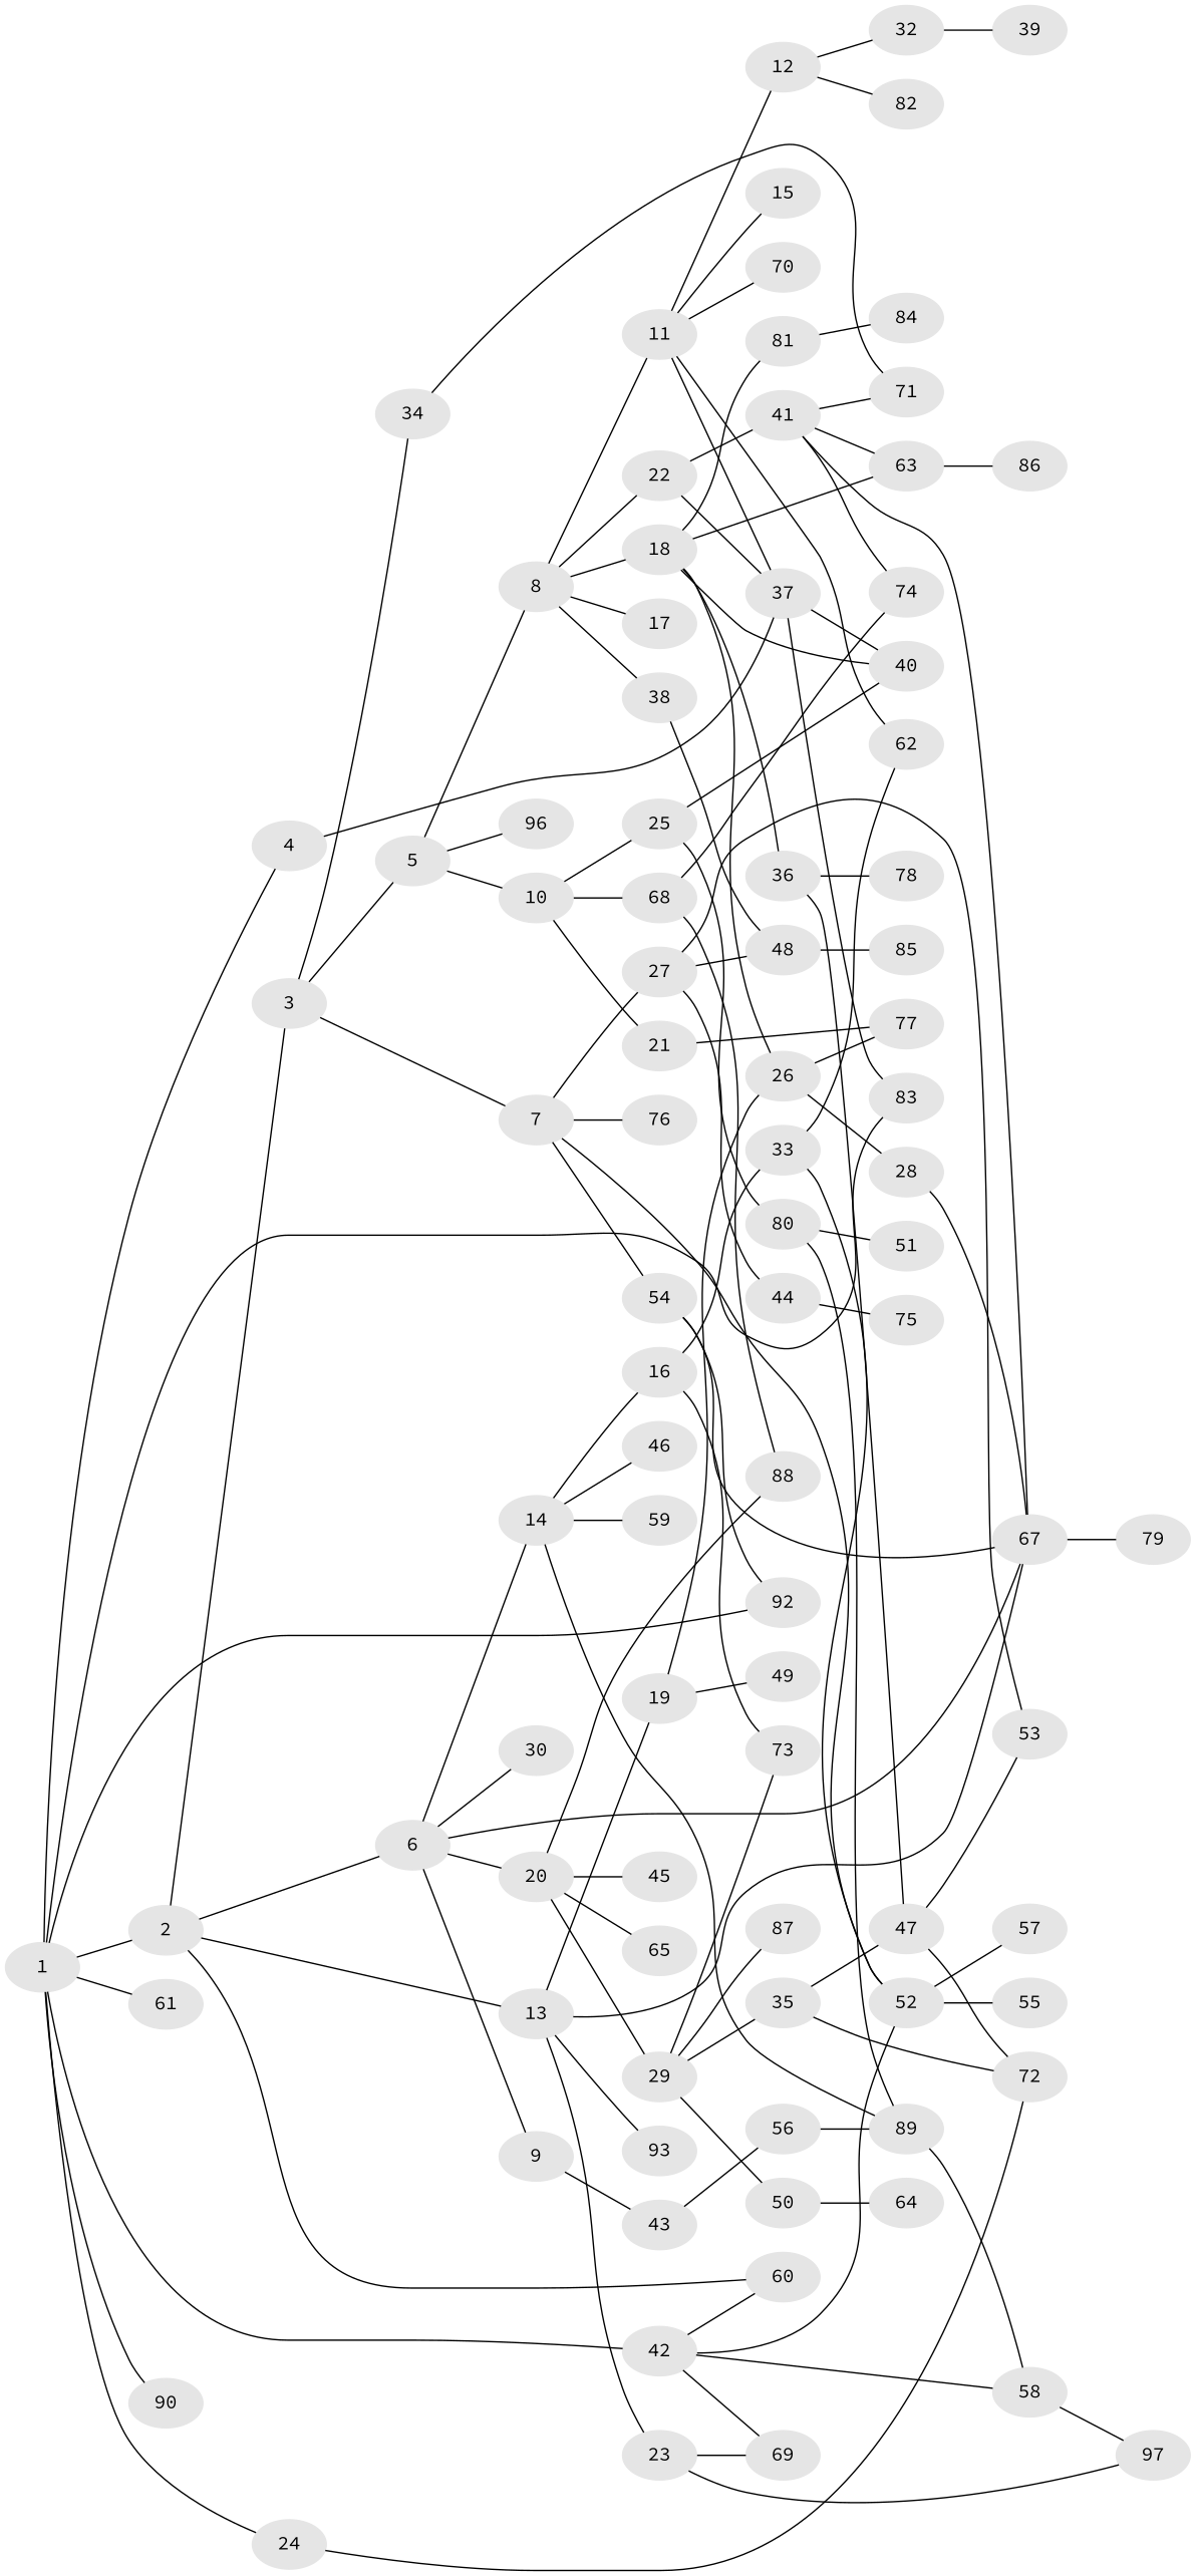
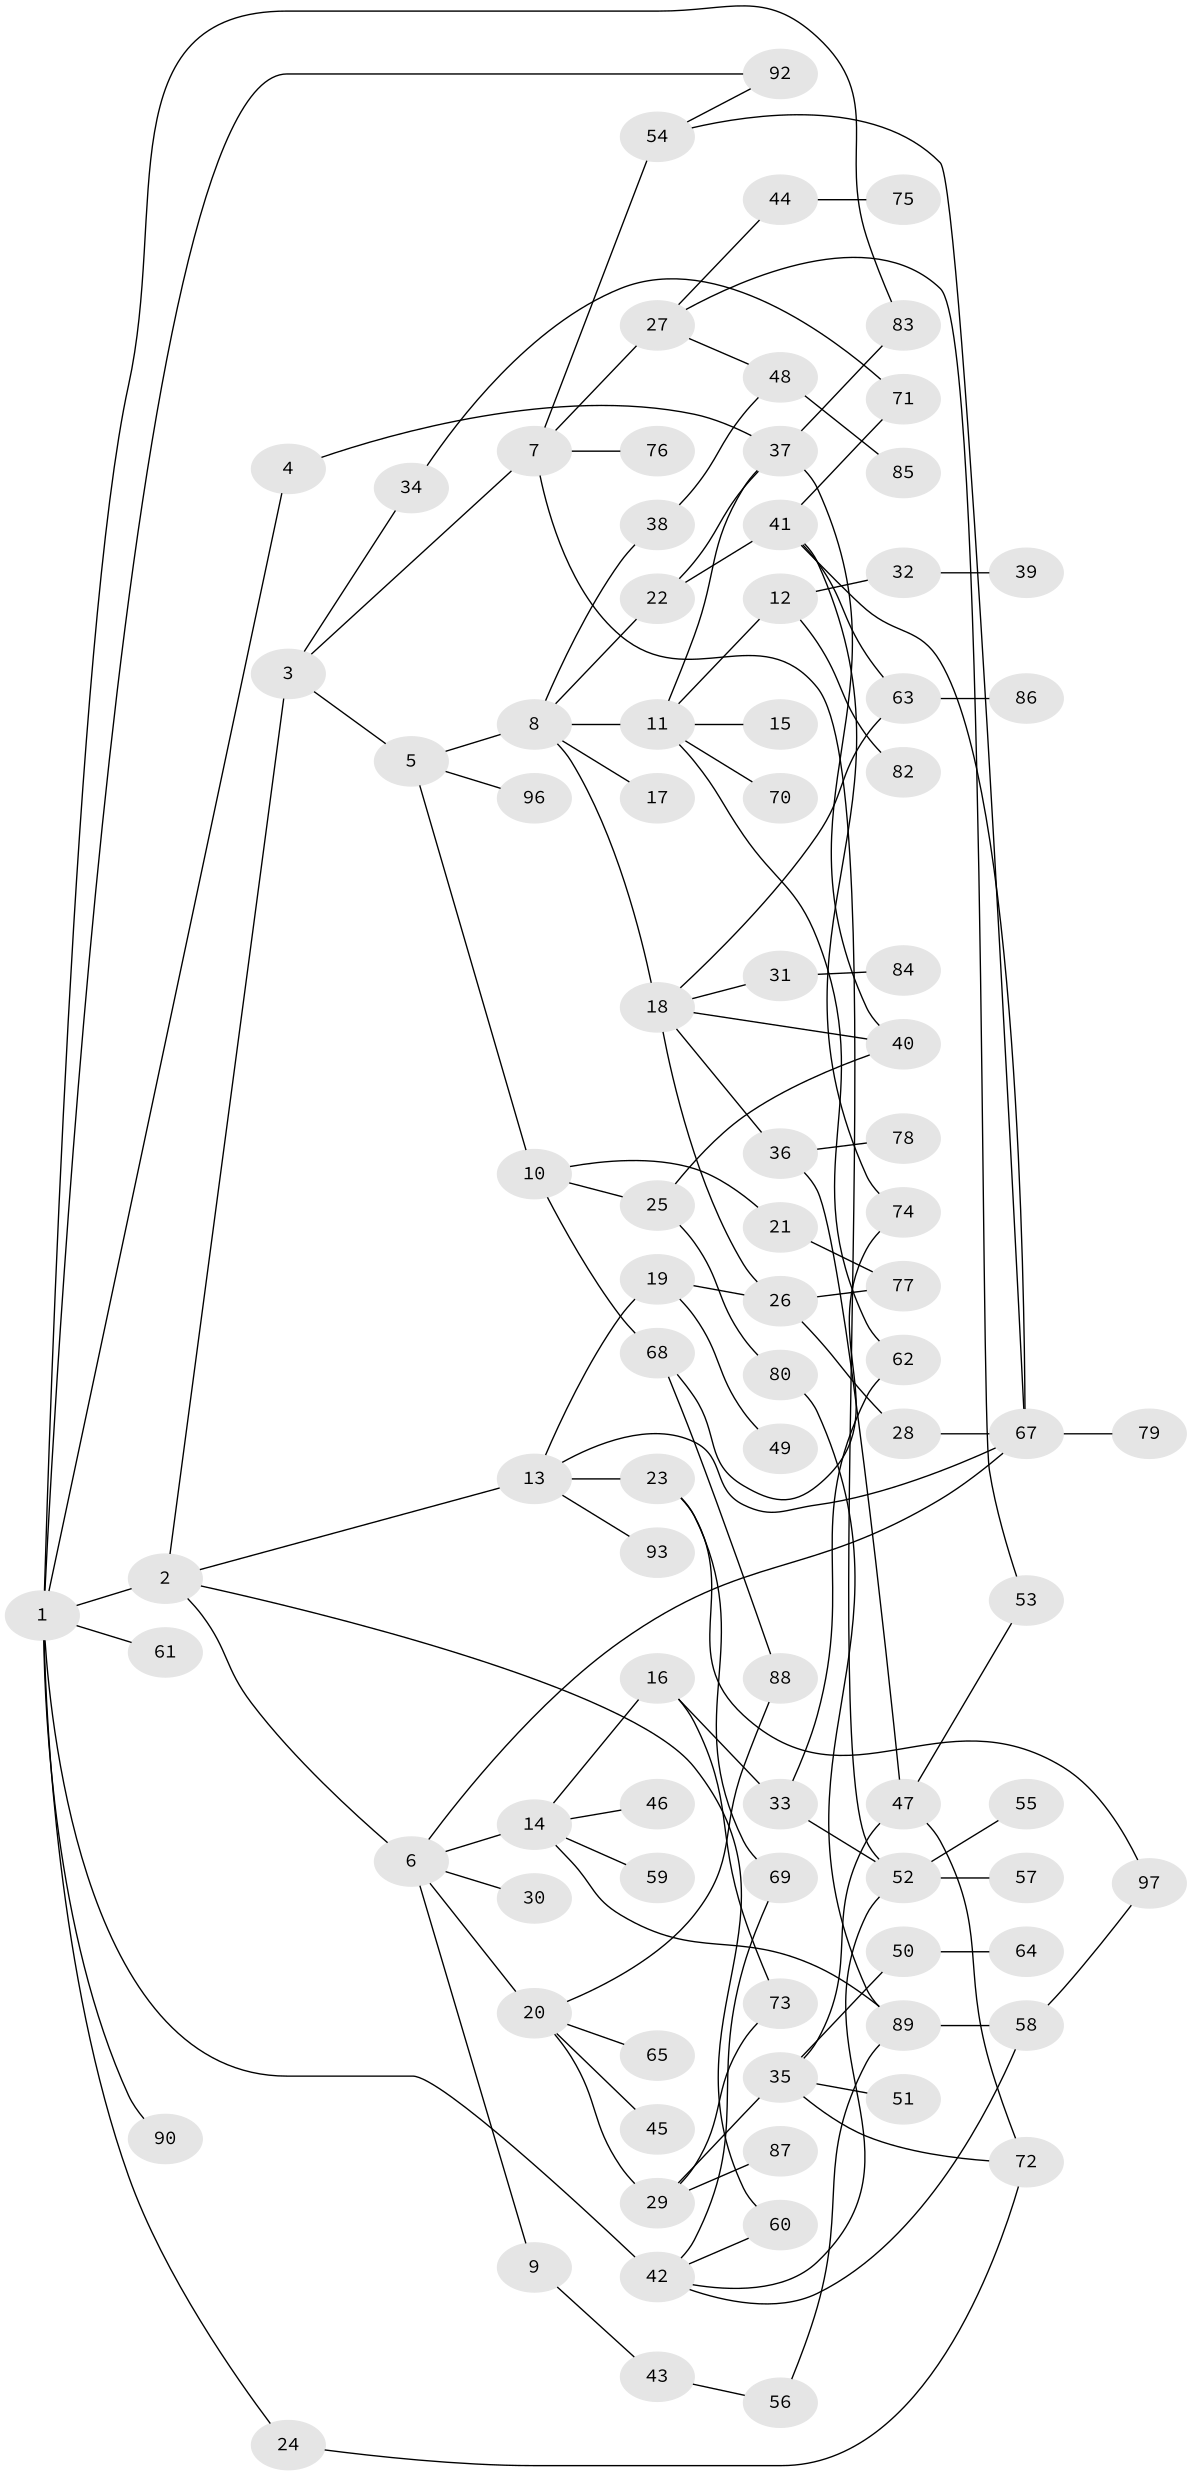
  graph {
    fontname="Source Code Pro"
    rankdir=LR
    node [color=gray90 fontname="Source Code Pro" style=filled]
    edge [fontname="Source Code Pro"]
    1
    2
    4
    24
    42
    61
    83
    90
    92
    3
    6
    13
    60
    37
    72
    52
    69
    58
    5
    7
    34
    9
    14
    20
    30
    67
    19
    23
    93
    8
    10
    n32 [label=96]
    27
    54
    76
    71
    40
    11
    17
    18
    22
    38
    21
    25
    68
    43
    16
    46
    59
    89
    29
    45
    65
    88
    79
    44
    48
    53
    55
    57
    12
    15
    62
    70
    26
-   31 [label=81]
+   31
    36
    63
    41
    77
    28
    56
    80
    74
    32
    82
    39
    49
    n79 [label=97]
    33
    73
    84
    47
    78
    86
    35
    50
    87
    75
    85
    51
    64
    1 -- 2
    1 -- 4
    1 -- 24
    1 -- 42
    1 -- 61
    1 -- 83
    1 -- 90
    1 -- 92
    2 -- 3
    2 -- 6
    2 -- 13
    2 -- 60
    4 -- 37
    24 -- 72
    42 -- 60
    42 -- 52
    42 -- 69
    42 -- 58
    3 -- 5
    3 -- 7
    3 -- 34
    6 -- 9
    6 -- 14
    6 -- 20
    6 -- 30
    6 -- 67
    13 -- 67
    13 -- 19
    13 -- 23
    13 -- 93
    37 -- 83
    37 -- 40
    52 -- 55
    52 -- 57
    58 -- n79
    5 -- 8
    5 -- 10
    5 -- n32
    7 -- 52
    7 -- 27
    7 -- 54
    7 -- 76
    34 -- 71
    9 -- 43
    14 -- 16
    14 -- 46
    14 -- 59
    14 -- 89
    20 -- 29
    20 -- 45
    20 -- 65
    20 -- 88
    67 -- 79
    19 -- 26
    19 -- 49
    23 -- 69
    23 -- n79
    8 -- 11
    8 -- 17
    8 -- 18
    8 -- 22
    8 -- 38
    10 -- 21
    10 -- 25
    10 -- 68
    27 -- 44
    27 -- 48
    27 -- 53
    54 -- 92
    54 -- 67
    11 -- 37
    11 -- 12
    11 -- 15
    11 -- 62
    11 -- 70
    18 -- 40
    18 -- 26
    18 -- 31
    18 -- 36
    18 -- 63
    22 -- 37
    22 -- 41
    38 -- 48
    21 -- 77
    25 -- 40
    25 -- 80
    68 -- 88
    68 -- 74
    43 -- 56
    16 -- 33
    16 -- 73
    89 -- 58
    29 -- 73
    29 -- 35
-   29 -- 50
+   35 -- 50
    29 -- 87
    44 -- 75
    48 -- 85
    12 -- 32
    12 -- 82
    26 -- 77
    26 -- 28
    31 -- 84
    36 -- 47
    36 -- 78
    63 -- 86
    41 -- 67
    41 -- 71
    41 -- 63
    41 -- 74
    28 -- 67
    56 -- 89
    80 -- 89
    32 -- 39
    33 -- 52
    33 -- 62
    47 -- 72
    47 -- 53
    35 -- 72
    35 -- 47
-   80 -- 51
+   35 -- 51
    50 -- 64
  }
